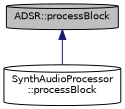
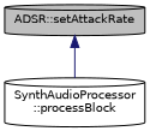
  digraph {
    rankdir=TB
    node [color=black fontname=Helvetica fontsize=10 shape=cylinder style=filled]
-   n1 [fillcolor=grey75 fontcolor=black height=0.2 label="ADSR::processBlock" width=0.4]
+   n1 [fillcolor=grey75 fontcolor=black height=0.2 label="ADSR::setAttackRate" width=0.4]
    n2 [fillcolor=white height=0.2 label="SynthAudioProcessor\l::processBlock" width=0.4]
    n1 -> n2 [color=midnightblue dir=back fontname=Helvetica fontsize=10 labelfontname=Helvetica labelfontsize=10 style=solid]
  }
